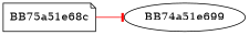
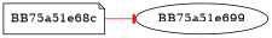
  digraph {
    splines=ortho
    rankdir=LR
    BB75a51e68c [shape=note]
-   BB75a51e699 [shape=ellipse label=BB74a51e699]
+   BB75a51e699 [shape=ellipse]
    BB75a51e68c -> BB75a51e699 [color=red arrowhead=tee]
  }
